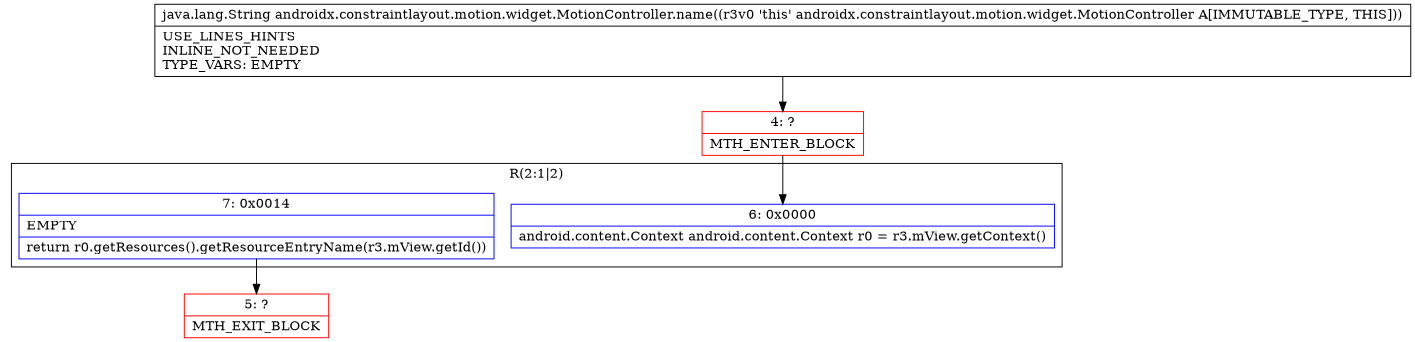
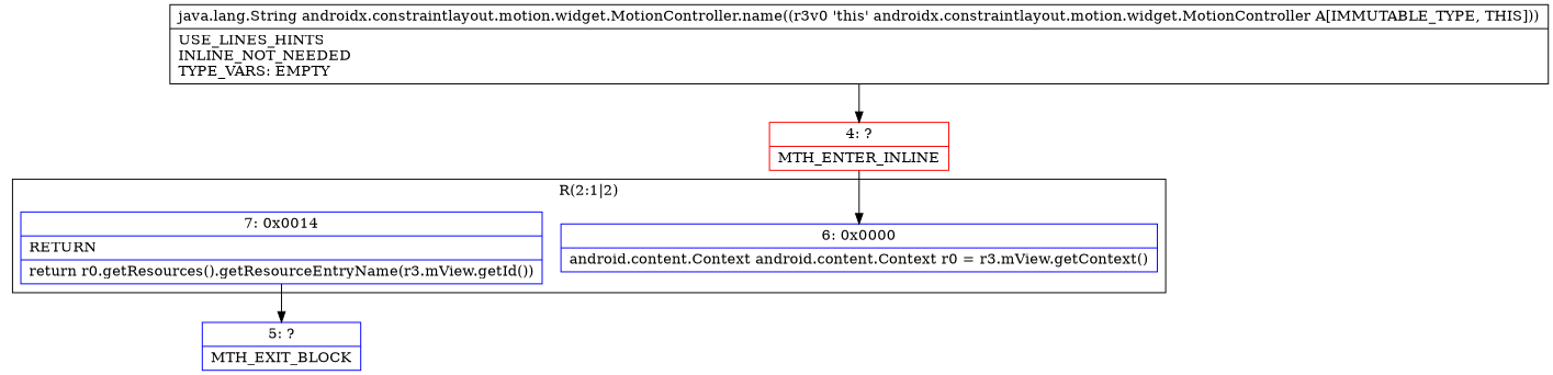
  digraph {
    node [color=blue shape=record]
    n1 [label="{6\:\ 0x0000|android.content.Context android.content.Context r0 = r3.mView.getContext()\l}"]
-   n2 [label="{7\:\ 0x0014|EMPTY\l|return r0.getResources().getResourceEntryName(r3.mView.getId())\l}"]
-   n3 [color=red label="{5\:\ ?|MTH_EXIT_BLOCK\l}"]
-   n4 [color=red label="{4\:\ ?|MTH_ENTER_BLOCK\l}"]
+   n2 [label="{7\:\ 0x0014|RETURN\l|return r0.getResources().getResourceEntryName(r3.mView.getId())\l}"]
+   n3 [label="{5\:\ ?|MTH_EXIT_BLOCK\l}"]
+   n4 [color=red label="{4\:\ ?|MTH_ENTER_INLINE\l}"]
    n5 [label="{java.lang.String androidx.constraintlayout.motion.widget.MotionController.name((r3v0 'this' androidx.constraintlayout.motion.widget.MotionController A[IMMUTABLE_TYPE, THIS]))  | USE_LINES_HINTS\lINLINE_NOT_NEEDED\lTYPE_VARS: EMPTY\l}" color=""]
    subgraph cluster_1 {
      label="R(2:1|2)"
      n1
      n2
    }
    n2 -> n3
    n4 -> n1
    n5 -> n4
  }
